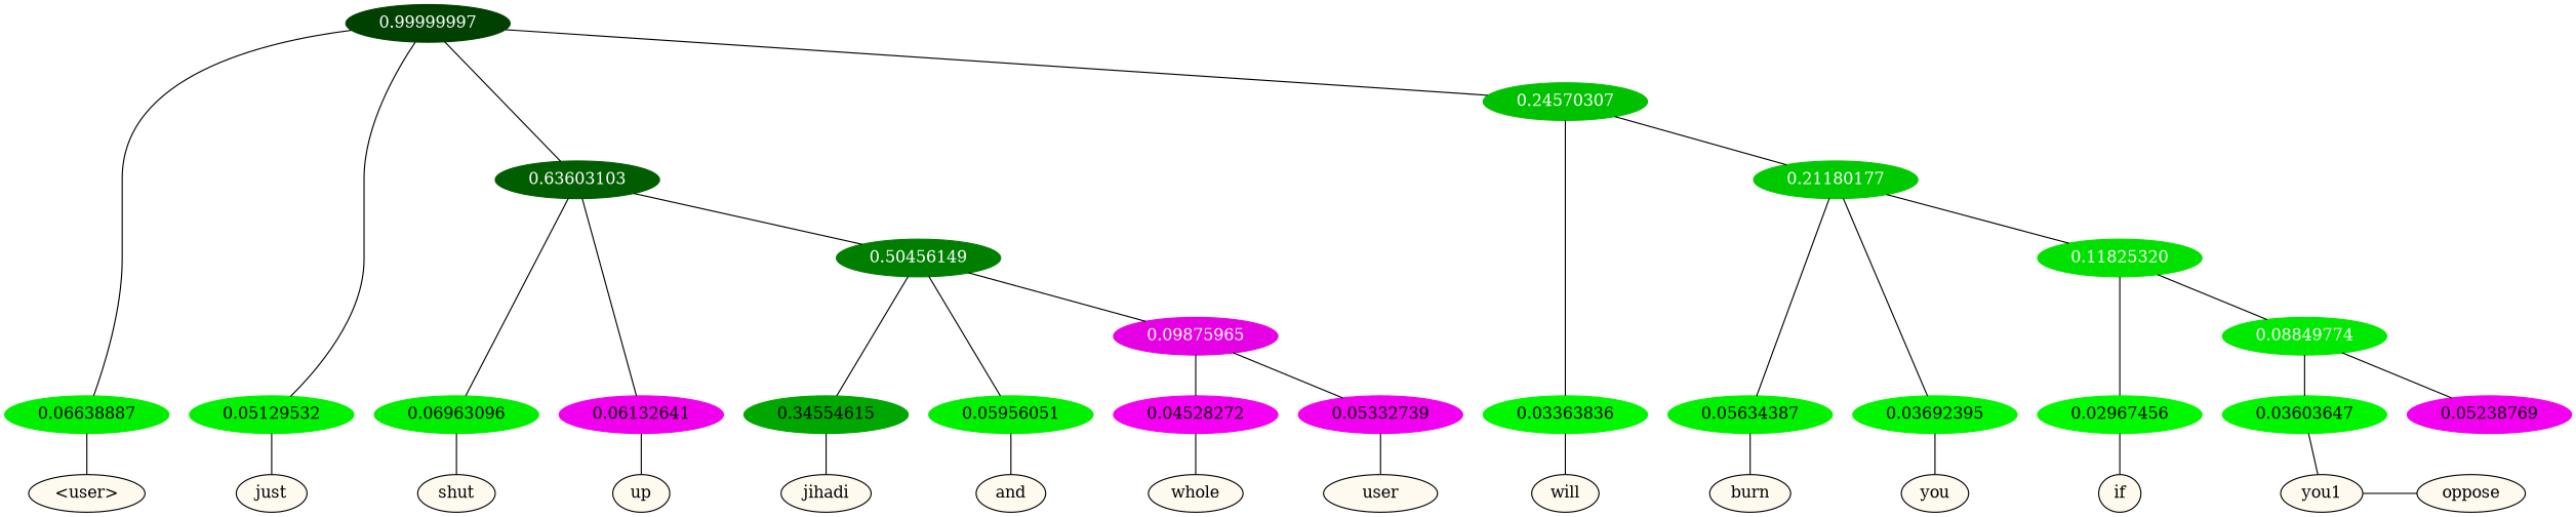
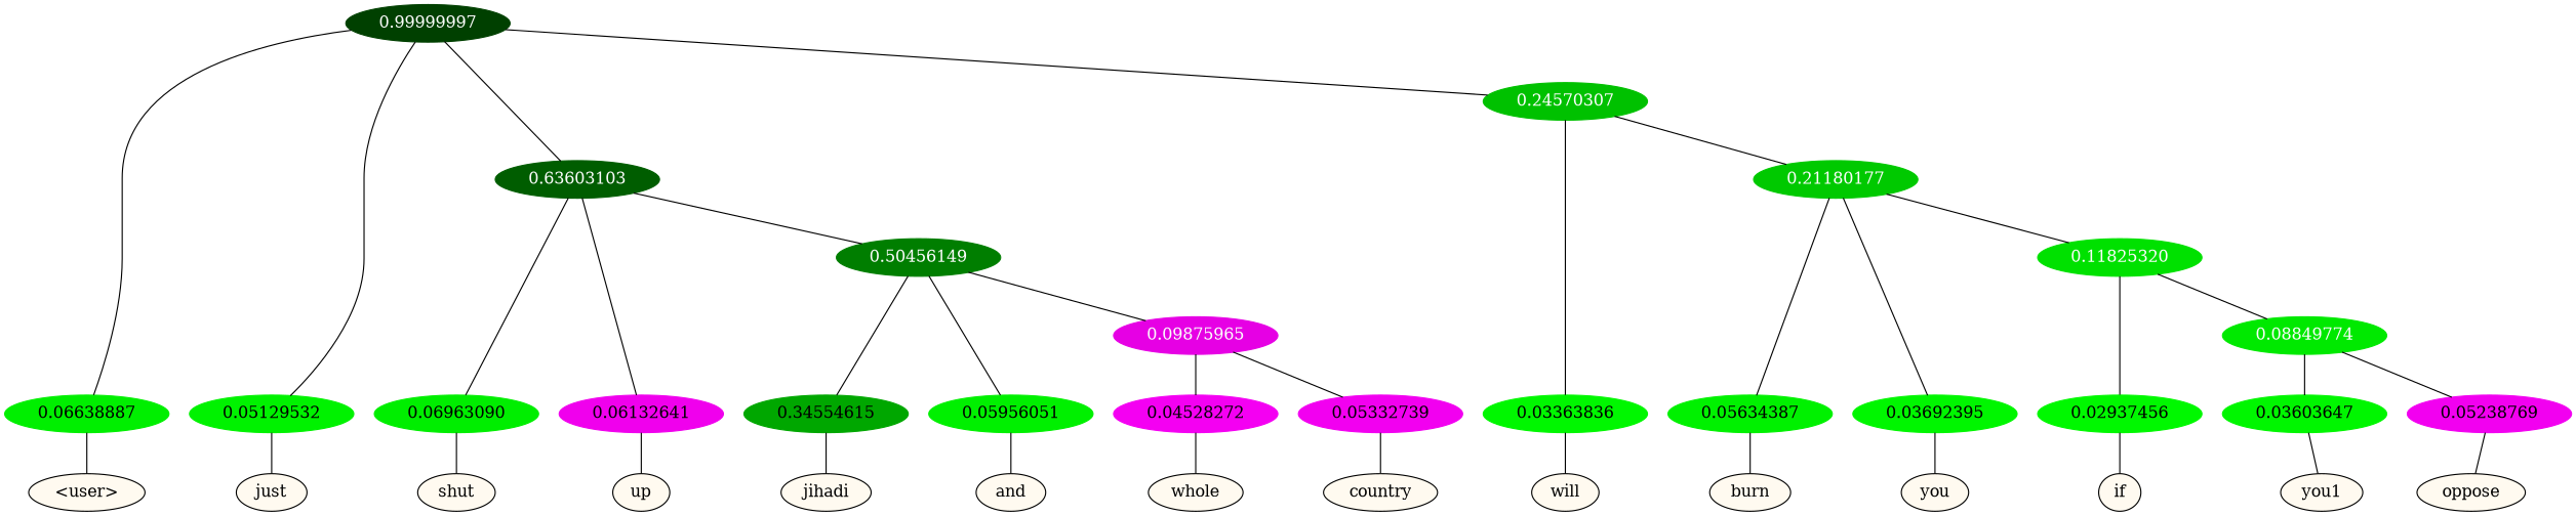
  graph {
    node [color=black format=png nodesep=0.001 ordering=out overlap_scaling=0.01 ranksep=0.001 style=filled]
    n1 [fillcolor=floralwhite height=0.15 label="\<user\>" style="filled,solid" width=0.15]
    n2 [fillcolor=floralwhite height=0.15 label=just style="filled,solid" width=0.15]
    n3 [fillcolor=floralwhite height=0.15 label=shut style="filled,solid" width=0.15]
    n4 [fillcolor=floralwhite height=0.15 label=up style="filled,solid" width=0.15]
    n5 [fillcolor=floralwhite height=0.15 label=jihadi style="filled,solid" width=0.15]
    n6 [fillcolor=floralwhite height=0.15 label=and style="filled,solid" width=0.15]
    n7 [fillcolor=floralwhite height=0.15 label=whole style="filled,solid" width=0.15]
-   n8 [fillcolor=floralwhite height=0.15 label=user style="filled,solid" width=0.15]
+   n8 [fillcolor=floralwhite height=0.15 label=country style="filled,solid" width=0.15]
    n9 [fillcolor=floralwhite height=0.15 label=will style="filled,solid" width=0.15]
    n10 [fillcolor=floralwhite height=0.15 label=burn style="filled,solid" width=0.15]
    n11 [fillcolor=floralwhite height=0.15 label=you style="filled,solid" width=0.15]
    n12 [fillcolor=floralwhite height=0.15 label=if style="filled,solid" width=0.15]
    n13 [fillcolor=floralwhite height=0.15 label=you1 style="filled,solid" width=0.15]
    n14 [fillcolor=floralwhite height=0.15 label=oppose style="filled,solid" width=0.15]
    n15 [color="0.334 1.000 0.934" fontcolor=black height=0.15 label=0.06638887 width=0.15]
    n16 [color="0.334 1.000 0.949" fontcolor=black height=0.15 label=0.05129532 width=0.15]
-   n17 [color="0.334 1.000 0.930" fontcolor=black height=0.15 label=0.06963096 width=0.15]
+   n17 [color="0.334 1.000 0.930" fontcolor=black height=0.15 label=0.06963090 width=0.15]
    n18 [color="0.835 1.000 0.939" fontcolor=black height=0.15 label=0.06132641 width=0.15]
    n19 [color="0.334 1.000 0.654" fontcolor=black height=0.15 label=0.34554615 width=0.15]
    n20 [color="0.334 1.000 0.940" fontcolor=black height=0.15 label=0.05956051 width=0.15]
    n21 [color="0.835 1.000 0.955" fontcolor=black height=0.15 label=0.04528272 width=0.15]
    n22 [color="0.835 1.000 0.947" fontcolor=black height=0.15 label=0.05332739 width=0.15]
    n23 [color="0.334 1.000 0.966" fontcolor=black height=0.15 label=0.03363836 width=0.15]
    n24 [color="0.334 1.000 0.944" fontcolor=black height=0.15 label=0.05634387 width=0.15]
    n25 [color="0.334 1.000 0.963" fontcolor=black height=0.15 label=0.03692395 width=0.15]
-   n26 [color="0.334 1.000 0.970" fontcolor=black height=0.15 label=0.02967456 width=0.15]
+   n26 [color="0.334 1.000 0.970" fontcolor=black height=0.15 label=0.02937456 width=0.15]
    n27 [color="0.334 1.000 0.964" fontcolor=black height=0.15 label=0.03603647 width=0.15]
    n28 [color="0.835 1.000 0.948" fontcolor=black height=0.15 label=0.05238769 width=0.15]
    n29 [color="0.334 1.000 0.250" fontcolor=grey99 height=0.15 label=0.99999997 width=0.15]
    n30 [color="0.334 1.000 0.364" fontcolor=grey99 height=0.15 label=0.63603103 width=0.15]
    n31 [color="0.334 1.000 0.754" fontcolor=grey99 height=0.15 label=0.24570307 width=0.15]
    n32 [color="0.334 1.000 0.495" fontcolor=grey99 height=0.15 label=0.50456149 width=0.15]
    n33 [color="0.334 1.000 0.788" fontcolor=grey99 height=0.15 label=0.21180177 width=0.15]
    n34 [color="0.835 1.000 0.901" fontcolor=grey99 height=0.15 label=0.09875965 width=0.15]
    n35 [color="0.334 1.000 0.882" fontcolor=grey99 height=0.15 label=0.11825320 width=0.15]
    n36 [color="0.334 1.000 0.912" fontcolor=grey99 height=0.15 label=0.08849774 width=0.15]
    subgraph sub_1 {
      rank=same
      n1
      n2
      n3
      n4
      n5
      n6
      n7
      n8
      n9
      n10
      n11
      n12
      n13
      n14
    }
    subgraph sub_2 {
      rank=same
      n15
      n16
      n17
      n18
      n19
      n20
      n21
      n22
      n23
      n24
      n25
      n26
      n27
      n28
    }
    n15 -- n1
    n16 -- n2
    n17 -- n3
    n18 -- n4
    n19 -- n5
    n20 -- n6
    n21 -- n7
    n22 -- n8
    n23 -- n9
    n24 -- n10
    n25 -- n11
    n26 -- n12
    n27 -- n13
-   n13 -- n14
+   n28 -- n14
    n29 -- n15
    n29 -- n16
    n29 -- n30
    n29 -- n31
    n30 -- n17
    n30 -- n18
    n30 -- n32
    n31 -- n23
    n31 -- n33
    n32 -- n19
    n32 -- n20
    n32 -- n34
    n33 -- n24
    n33 -- n25
    n33 -- n35
    n34 -- n21
    n34 -- n22
    n35 -- n26
    n35 -- n36
    n36 -- n27
    n36 -- n28
  }
